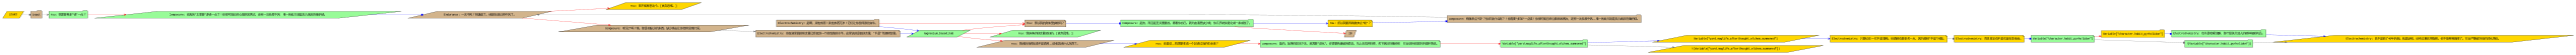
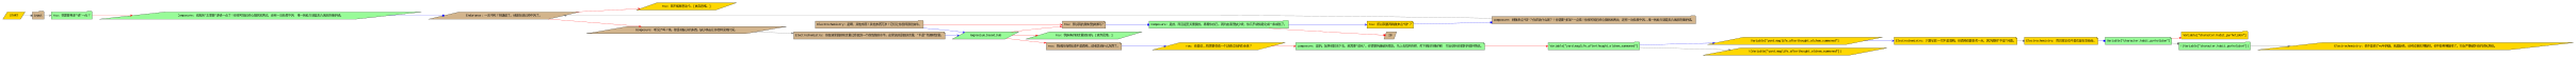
  digraph {
    fontname="Liberation Mono"
    rankdir=LR
    node [fillcolor=gold fontname="Liberation Mono" shape=parallelogram style=filled]
    edge [arrowhead=normal color=blue fontname="Liberation Mono"]
    n1 [label=START]
    n2 [fillcolor=tan label=input shape=folder]
    n3 [fillcolor=palegreen label="You: 我需要再多*镁*一点？" shape=folder]
    n4 [fillcolor=palegreen label="Composure: 你真的*太需要*多镁一点了！你很可能已经心脏病发两次，还有一次轻度中风……唯一的处方就是加入疯狂剂量的镁。"]
-   n5 [fillcolor=palegreen label="Electrochemistry: 也不是吡嚯浣酮，那个甜美又迷人的精神辐射药品。" shape=folder]
    n6 [label="Electrochemistry: 也不是抽了40年的烟。就是缺镁。还有过量饮用咖啡。你不能再喝咖啡了。它会严重破坏你的消化系统。"]
    n7 [fillcolor=tan label="You: 所以我的身体里缺镁吗？" shape=note]
    n8 [fillcolor=palegreen label="Composure: 是的，而且是至关重要的。看看你自己。因为血液里缺少镁，你几乎就快退化成一条咸鱼了。" shape=folder]
    n9 [label="You: 所以我要再稍微来点*镁*？" shape=note]
    28 [fillcolor=tan]
    n11 [label="Electrochemistry: 而且肯定也不是右旋安非他命。" shape=note]
    n12 [fillcolor=palegreen label="Variable[\"character.habit_pyrholidon\"]" shape=note]
    n13 [label="Variable[\"character.habit_pyrholidon\"]" shape=folder]
    n14 [fillcolor=palegreen label="!(Variable[\"character.habit_pyrholidon\"])" shape=folder]
-   n15 [fillcolor=tan label="You: 我他妈当然知道不是酒精……或者其他什么东西了。"]
+   n15 [fillcolor=tan label="You: 我他妈当然知道不是酒精……或者其他什么东西了。" shape=note]
    n16 [label="You: 你是说……我需要变成一个以镁过活的生命体？"]
    n17 [fillcolor=palegreen label="Composure: 是的。如果你想活下去，就需要*进化*。你需要跨越碳的壁垒。马上去找药剂师，买下疯狂剂量的镁——它会逆转你损坏的循环系统。" shape=note]
    n18 [fillcolor=tan label="Endurance: 一次中风？别谦虚了。他现在就已经中风了。"]
    n19 [label="You: 我不能再想这个。[放弃思维。]"]
    n20 [fillcolor=tan label="Composure: 听见了吗？镁。那是你缺少的东西。缺少镁会让你变得没精打采。"]
    n21 [fillcolor=tan label="Composure: 稍微来点*镁*？你在说什么呢？！你需要*多加*一点镁！你很可能已经心脏病发两次，还有一次轻度中风……唯一的处方就是加入疯狂剂量的镁。" shape=folder]
    n22 [fillcolor=tan label="Electrochemistry: 你血液里面的镁含量已经低到一个很危险的水平。这里说的是低镁含量，*不是*高酒精含量。" shape=note]
    n23 [fillcolor=palegreen label=magnesium_based_hub]
    n24 [fillcolor=palegreen label="You: 我身体的镁含量挺好的。[放弃思维。]"]
    n25 [fillcolor=palegreen label="Variable[\"yard.maglife_afterthought_elchem_summoned\"]" shape=folder]
    n26 [label="Variable[\"yard.maglife_afterthought_elchem_summoned\"]"]
    n27 [label="!(Variable[\"yard.maglife_afterthought_elchem_summoned\"])"]
    n28 [label="Electrochemistry: 只要记住——它不是酒精。但酒精也要多买一点，因为酒精*不是*问题。" shape=note]
    n29 [fillcolor=tan label="Electrochemistry: 是啊，其他东西！其他东西万岁！它们让你变得强壮如牛。" shape=folder]
    n1 -> n2 [arrowhead=box color=gray40]
    n2 -> n3 [arrowhead=vee color=gray40]
    n3 -> n4 [arrowhead=vee color=red]
    n4 -> n18 [arrowhead=box]
-   n5 -> n6
    n7 -> n8 [arrowhead=box]
    n8 -> n9 [arrowhead=vee]
-   n8 -> 28 [arrowhead=vee color=red]
+   n8 -> 28 [arrowhead=box color=red]
    n9 -> n21 [arrowhead=box]
    n11 -> n12 [arrowhead=box]
    n12 -> n13 [color=red]
    n12 -> n14 [arrowhead=box color=gray40]
-   n13 -> n5 [arrowhead=box]
    n14 -> n6 [color=gray40]
    n15 -> n16
    n16 -> n17 [arrowhead=vee color=red]
    n17 -> n25 [color=red]
    n18 -> n19 [arrowhead=vee color=red]
    n18 -> n20 [color=red]
    n20 -> n22 [color=gray40]
    n21 -> n18 [color=gray40]
    n22 -> n23 [arrowhead=vee]
    n23 -> n7 [color=red]
    n23 -> n15 [color=red]
    n23 -> n24 [color=red]
    n25 -> n26
    n25 -> n27 [arrowhead=vee color=gray40]
    n26 -> n28 [arrowhead=vee]
    n28 -> n11 [arrowhead=box color=gray40]
    n29 -> n7 [arrowhead=vee color=red]
    n29 -> n23 [arrowhead=vee]
  }
